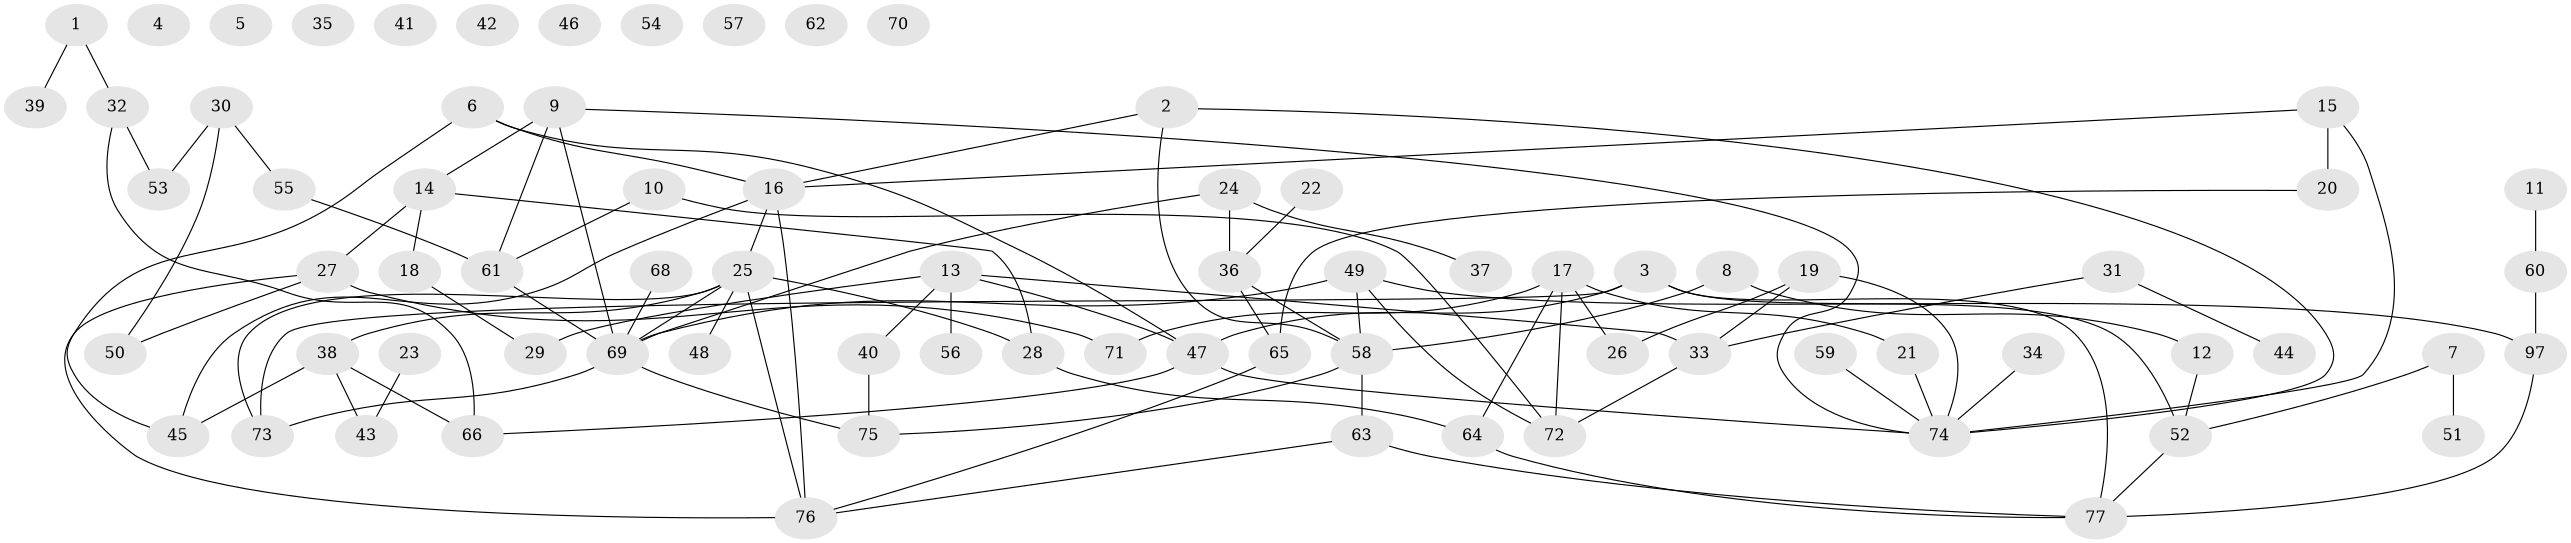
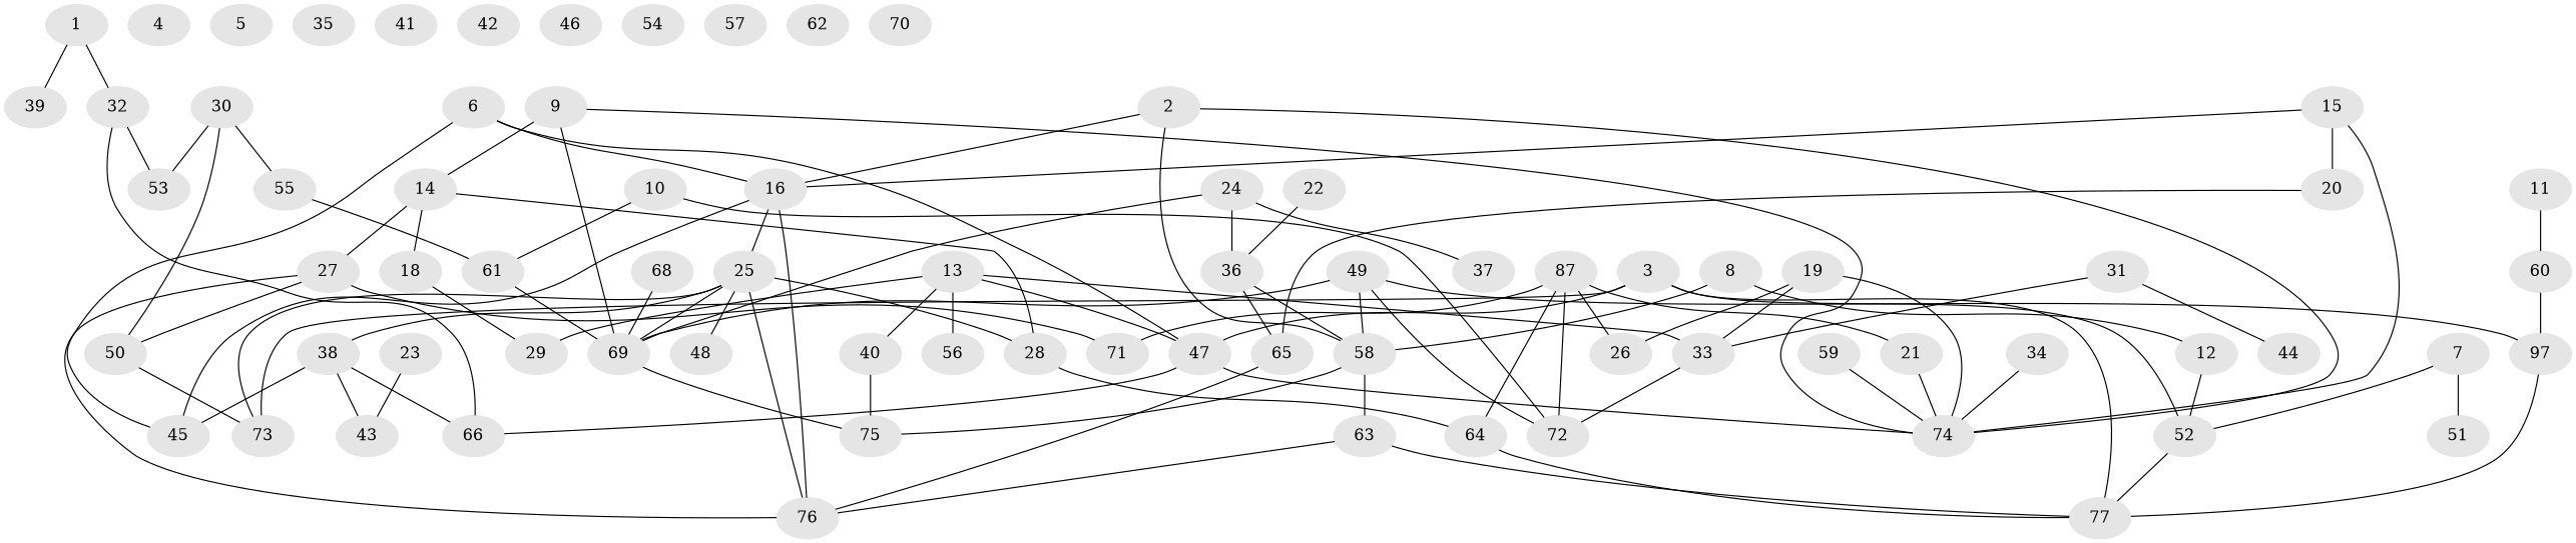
  graph {
    node [color=gray90 style=filled]
    1
    32
    39
    53
    66
    2
    16
    58
    74
    45
    25
    76
    75
    63
    3
    47
    52
    73
    77
    4
    5
    6
    7
    51
    8
    12
    9
    14
    61
    69
    18
    27
    28
    10
    72
    11
    60
    n38 [label=97]
    13
    29
    33
    40
    56
    71
    50
    64
    15
    20
    65
    38
    48
-   17
+   17 [label=87]
    21
    26
    19
    22
    36
    23
    43
    24
    37
    30
    55
    31
    44
    34
    35
    41
    42
    46
    49
    54
    57
    59
    62
    68
    70
    1 -- 32
    1 -- 39
    32 -- 53
    32 -- 66
    2 -- 16
    2 -- 58
    2 -- 74
    16 -- 45
    16 -- 25
    16 -- 76
    58 -- 75
    58 -- 63
    25 -- 76
    25 -- 73
    25 -- 69
    25 -- 28
    25 -- 38
    25 -- 48
    63 -- 76
    63 -- 77
    3 -- 47
    3 -- 52
    3 -- 73
    3 -- 77
    47 -- 66
    47 -- 74
    52 -- 77
    6 -- 16
    6 -- 45
    6 -- 47
    7 -- 52
    7 -- 51
    8 -- 58
    8 -- 12
    12 -- 52
    9 -- 74
    9 -- 14
-   9 -- 61
    9 -- 69
    14 -- 18
    14 -- 27
    14 -- 28
    61 -- 69
    69 -- 75
    18 -- 29
    27 -- 76
    27 -- 71
    27 -- 50
    28 -- 64
    10 -- 61
    10 -- 72
    11 -- 60
    60 -- n38
    n38 -- 77
    13 -- 47
    13 -- 29
    13 -- 33
    13 -- 40
    13 -- 56
    33 -- 72
    40 -- 75
-   69 -- 73
+   50 -- 73
    64 -- 77
    15 -- 16
    15 -- 74
    15 -- 20
    20 -- 65
    65 -- 76
    38 -- 66
    38 -- 45
    38 -- 43
    17 -- 72
    17 -- 71
    17 -- 64
    17 -- 21
    17 -- 26
    21 -- 74
    19 -- 74
    19 -- 33
    19 -- 26
    22 -- 36
    36 -- 58
    36 -- 65
    23 -- 43
    24 -- 69
    24 -- 36
    24 -- 37
    30 -- 53
    30 -- 50
    30 -- 55
    55 -- 61
    31 -- 33
    31 -- 44
    34 -- 74
    49 -- 58
    49 -- 69
    49 -- 72
    49 -- n38
    59 -- 74
    68 -- 69
  }
